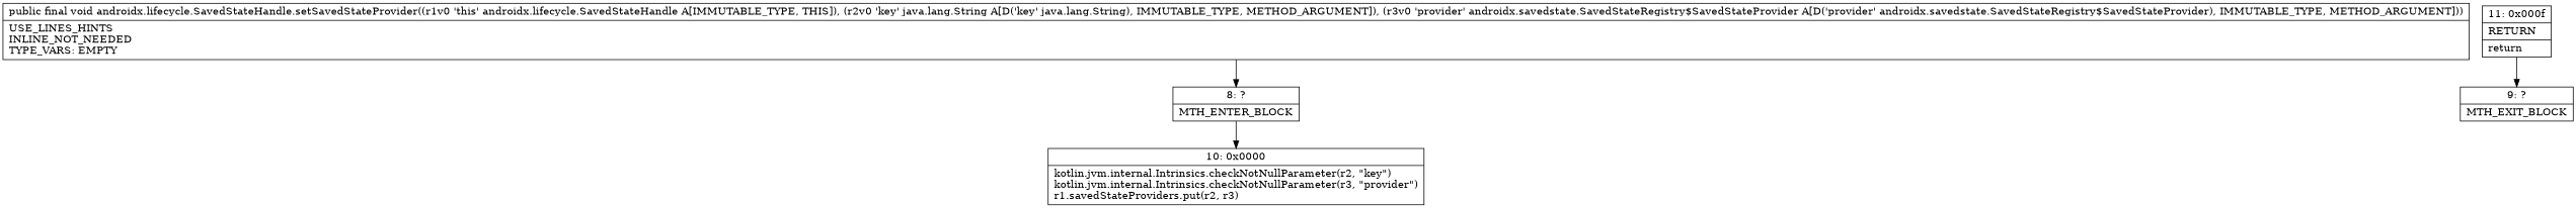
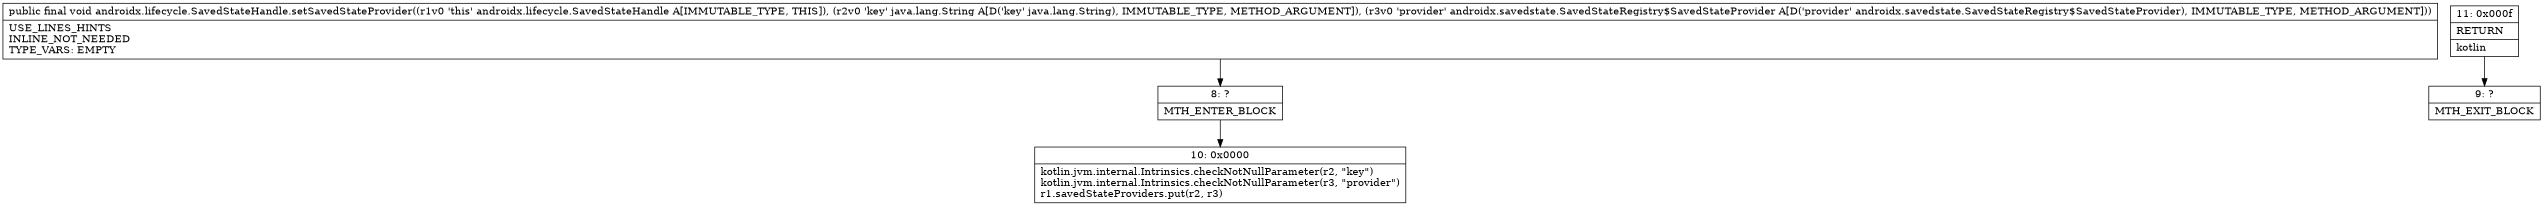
  digraph {
    node [shape=record]
    n1 [label="{8\:\ ?|MTH_ENTER_BLOCK\l}"]
    n2 [label="{10\:\ 0x0000|kotlin.jvm.internal.Intrinsics.checkNotNullParameter(r2, \"key\")\lkotlin.jvm.internal.Intrinsics.checkNotNullParameter(r3, \"provider\")\lr1.savedStateProviders.put(r2, r3)\l}"]
-   n3 [label="{11\:\ 0x000f|RETURN\l|return\l}"]
+   n3 [label="{11\:\ 0x000f|RETURN\l|kotlin\l}"]
    n4 [label="{9\:\ ?|MTH_EXIT_BLOCK\l}"]
    n5 [label="{public final void androidx.lifecycle.SavedStateHandle.setSavedStateProvider((r1v0 'this' androidx.lifecycle.SavedStateHandle A[IMMUTABLE_TYPE, THIS]), (r2v0 'key' java.lang.String A[D('key' java.lang.String), IMMUTABLE_TYPE, METHOD_ARGUMENT]), (r3v0 'provider' androidx.savedstate.SavedStateRegistry$SavedStateProvider A[D('provider' androidx.savedstate.SavedStateRegistry$SavedStateProvider), IMMUTABLE_TYPE, METHOD_ARGUMENT]))  | USE_LINES_HINTS\lINLINE_NOT_NEEDED\lTYPE_VARS: EMPTY\l}"]
    n1 -> n2
    n3 -> n4
    n5 -> n1
  }
